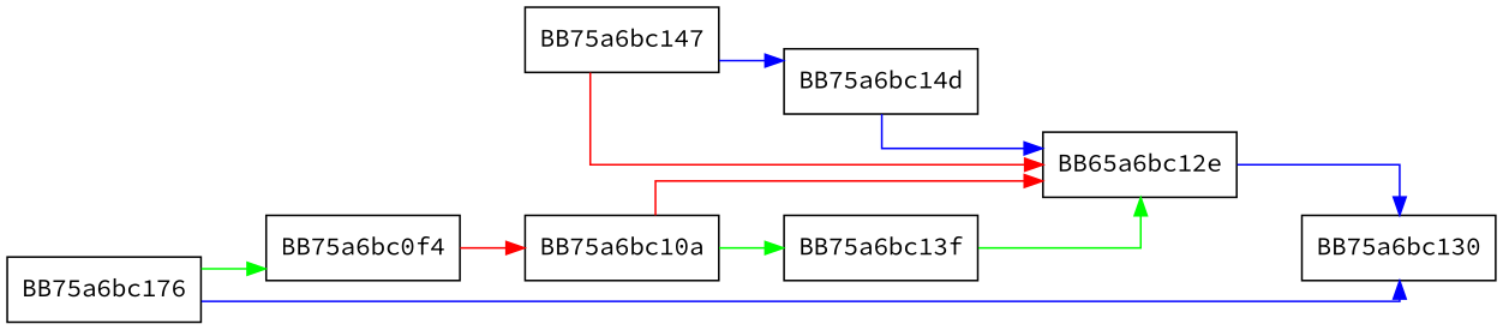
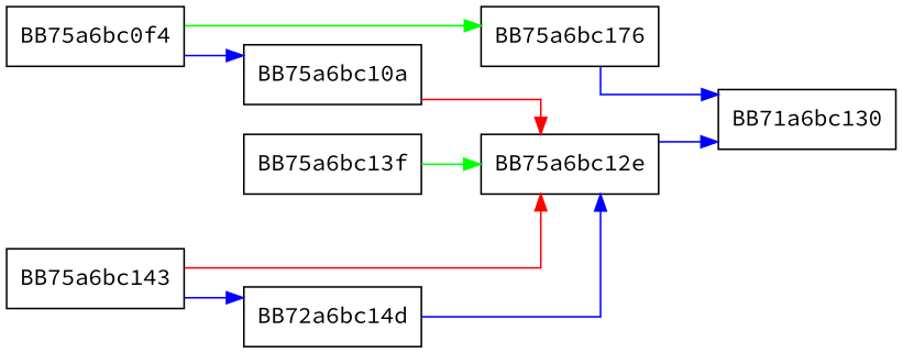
  digraph {
    fontname="Source Code Pro"
    rankdir=LR
    splines=ortho
    node [fontname="Source Code Pro" shape=box]
    edge [color=blue fontname="Source Code Pro"]
    n1 [label=BB75a6bc176]
    BB75a6bc0f4
    BB75a6bc10a
-   BB75a6bc130
+   BB75a6bc130 [label=BB71a6bc130]
    BB75a6bc13f
-   BB75a6bc12e [label=BB65a6bc12e]
-   BB75a6bc147
-   BB75a6bc14d
+   BB75a6bc12e
+   BB75a6bc147 [label=BB75a6bc143]
+   BB75a6bc14d [label=BB72a6bc14d]
    n1 -> BB75a6bc130
-   n1 -> BB75a6bc0f4 [color=green]
-   BB75a6bc0f4 -> BB75a6bc10a [color=red]
-   BB75a6bc10a -> BB75a6bc13f [color=green]
+   BB75a6bc0f4 -> n1 [color=green]
+   BB75a6bc0f4 -> BB75a6bc10a
    BB75a6bc10a -> BB75a6bc12e [color=red]
    BB75a6bc13f -> BB75a6bc12e [color=green]
    BB75a6bc12e -> BB75a6bc130
    BB75a6bc147 -> BB75a6bc12e [color=red]
    BB75a6bc147 -> BB75a6bc14d
    BB75a6bc14d -> BB75a6bc12e
  }
